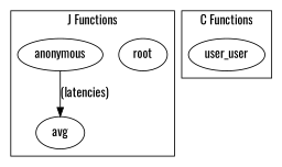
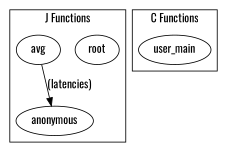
  digraph {
    fontname=Oswald
    node [fontname=Oswald]
    root
    anonymous
    avg
-   user_main [label=user_user]
+   user_main
    subgraph cluster_1 {
      label="J Functions"
      root
      anonymous
      avg
    }
    subgraph cluster_2 {
      label="C Functions"
      user_main
    }
-   anonymous -> avg [label="(latencies)" fontname=Oswald]
+   avg -> anonymous [label="(latencies)" fontname=Oswald]
  }
